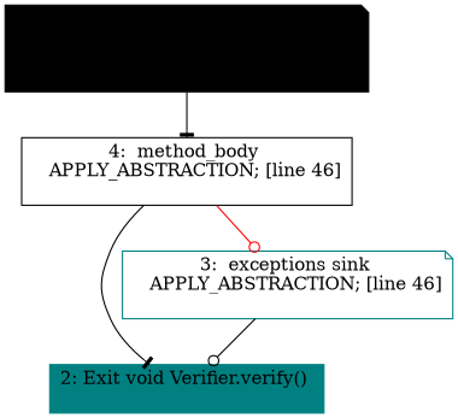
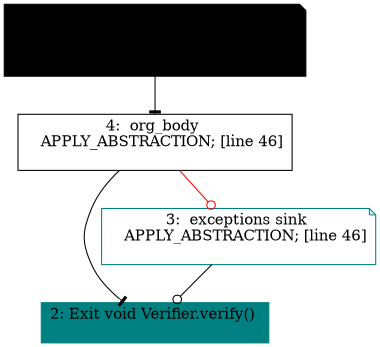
  digraph {
    node [color=black shape=note]
    edge [arrowhead=tee]
    n1 [label="1: Start void Verifier.verify()\nFormals:  this:org.junit.rules.Verifier*\nLocals:  \n  " style=filled]
-   n2 [label="4:  method_body \n   APPLY_ABSTRACTION; [line 46]\n " shape=box]
+   n2 [label="4:  org_body \n   APPLY_ABSTRACTION; [line 46]\n " shape=box]
    n3 [color=teal label="2: Exit void Verifier.verify() \n  " style=filled shape=box]
    n4 [label="3:  exceptions sink \n   APPLY_ABSTRACTION; [line 46]\n " color=teal]
    n1 -> n2
    n2 -> n3
    n2 -> n4 [color=red arrowhead=odot]
    n4 -> n3 [arrowhead=odot]
  }
